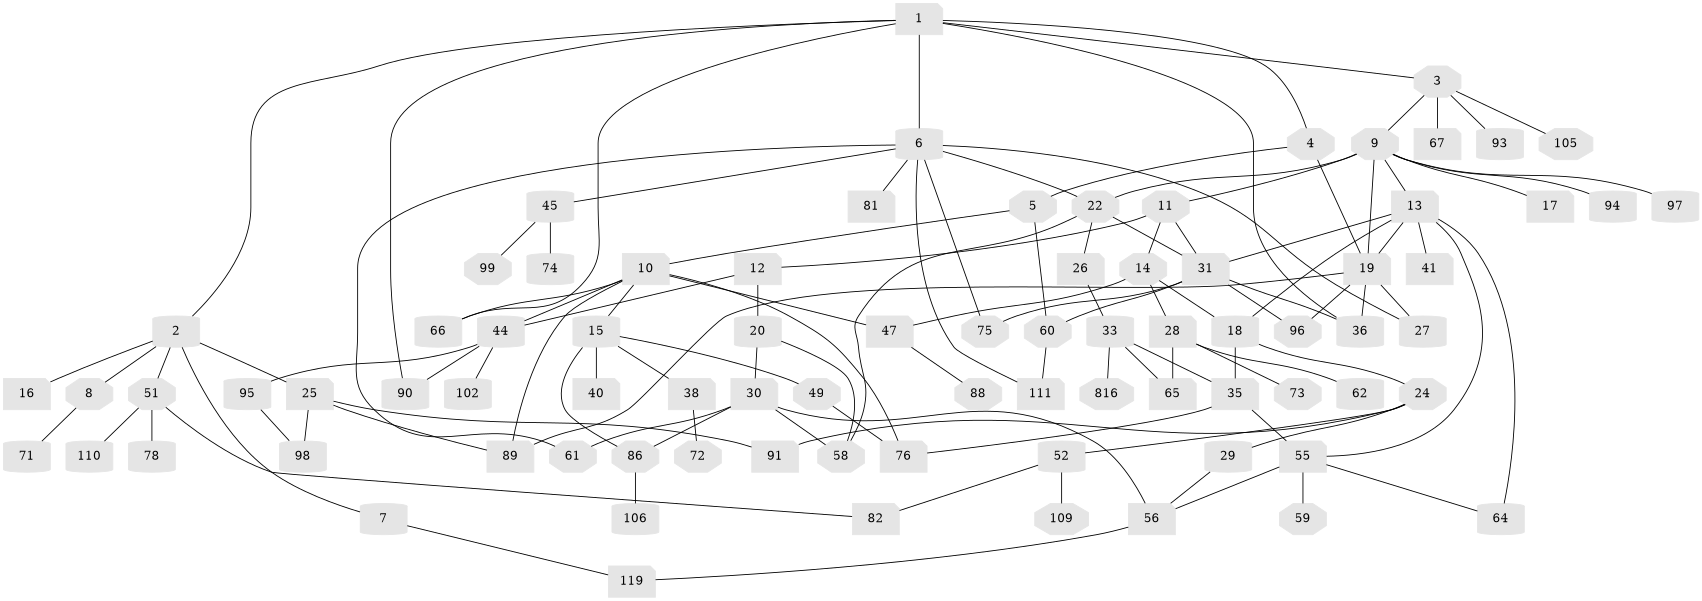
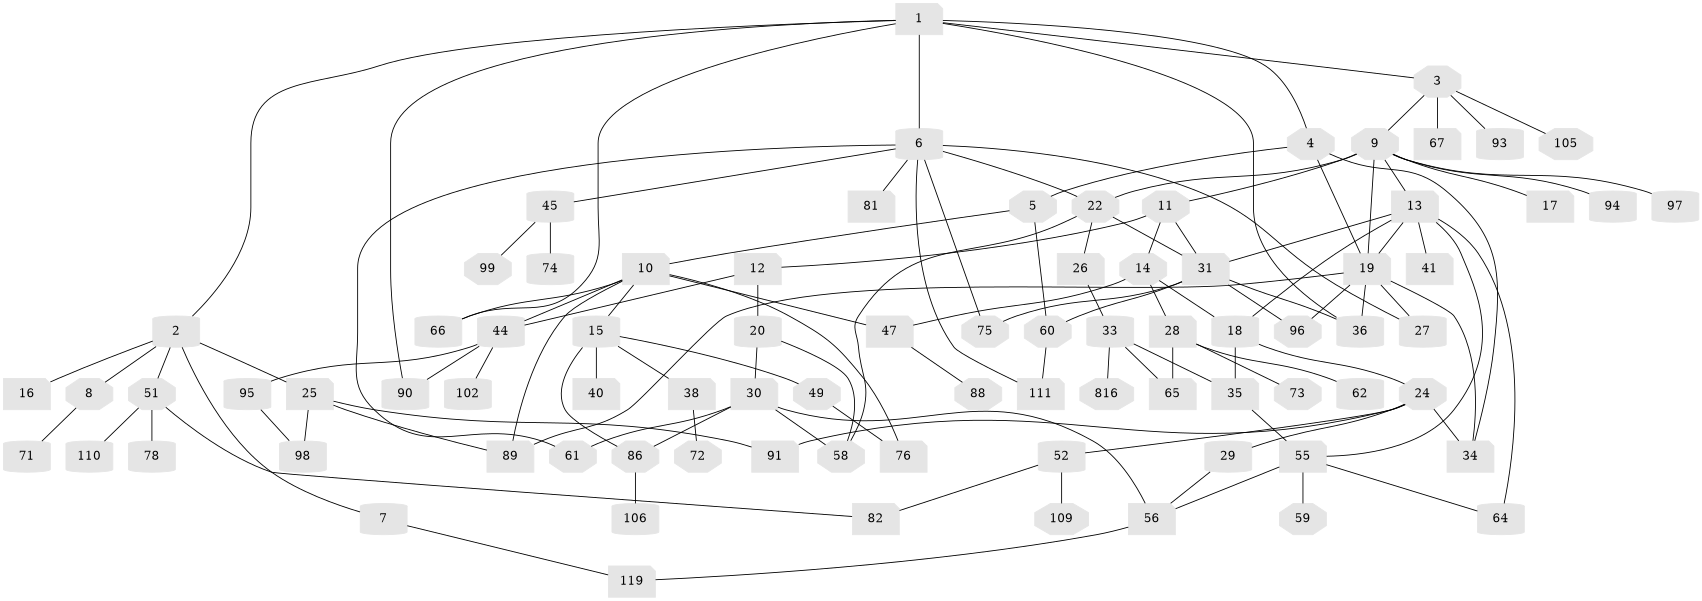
  graph {
    node [color=gray90 shape=note style=filled]
    1 [super="+43"]
    2 [shape=cylinder]
    3 [shape=octagon super="+42"]
    4 [shape=octagon super="+21"]
    6 [shape=cylinder super="+39"]
    36 [shape=cylinder]
    66 [shape=cylinder]
    90 [shape=cylinder]
    7 [shape=cylinder super="+92"]
    8 [shape=octagon super="+54"]
    16
    25
    51 [shape=octagon super="+70"]
    9 [shape=octagon super="+120"]
    67
    93 [shape=cylinder]
    105 [shape=octagon]
    5 [shape=octagon]
    19 [super="+23"]
+   34 [super="+68"]
    22 [shape=octagon super="+32"]
    27 [shape=cylinder]
    45 [shape=cylinder super="+63"]
    61 [shape=octagon]
    75 [shape=octagon]
    81
    111
    119
    71 [shape=cylinder]
    89 [super="+103"]
    91 [super="+121"]
    98 [shape=cylinder super="+108"]
    78 [shape=cylinder]
    82 [super="+85"]
    110 [shape=cylinder]
    11 [shape=octagon super="+117"]
    13 [super="+83"]
    17
    94 [shape=cylinder]
    97 [shape=cylinder super="+100"]
    10 [super="+115"]
    60 [shape=octagon super="+87"]
    96 [shape=octagon]
    15 [shape=cylinder super="+57"]
    44 [shape=cylinder super="+77"]
    47 [super="+80"]
    76
    31 [super="+69"]
    58 [shape=octagon]
    26
    74 [shape=cylinder super="+79"]
    99 [shape=octagon]
    12
    14 [shape=octagon super="+114"]
    18 [shape=cylinder]
    41
    55 [super="+107"]
    64 [shape=cylinder]
    38 [super="+50"]
    40 [super="+112"]
    49 [shape=octagon]
    86 [shape=octagon]
    95 [shape=cylinder]
    102 [shape=cylinder]
    88 [shape=octagon super="+101"]
    20 [shape=cylinder super="+104"]
    28 [super="+53"]
    30 [super="+118"]
    24 [shape=octagon]
    35 [super="+46"]
    56 [super="+113"]
    59 [shape=octagon]
    62 [shape=cylinder super="+84"]
    65
    73 [shape=octagon]
    72 [shape=octagon]
    106 [shape=cylinder]
    29 [shape=cylinder super="+37"]
    52 [shape=cylinder]
    33 [shape=cylinder super="+48"]
    109 [shape=octagon]
    n82 [label=816 shape=octagon]
    1 -- 2
    1 -- 3
    1 -- 4
    1 -- 6
    1 -- 36
    1 -- 66
    1 -- 90
    2 -- 7
    2 -- 8
    2 -- 16
    2 -- 25
    2 -- 51
    3 -- 9
    3 -- 67
    3 -- 93
    3 -- 105
    4 -- 5
    4 -- 19
+   4 -- 34
    6 -- 22
    6 -- 27
    6 -- 45
    6 -- 61
    6 -- 75
    6 -- 81
    6 -- 111
    7 -- 119
    8 -- 71
    25 -- 89
    25 -- 91
    25 -- 98
    51 -- 78
    51 -- 82
    51 -- 110
    9 -- 19
    9 -- 22
    9 -- 11
    9 -- 13
    9 -- 17
    9 -- 94
    9 -- 97
    5 -- 10
    5 -- 60
    19 -- 36
+   19 -- 34
    19 -- 27
    19 -- 89
    19 -- 96
    22 -- 31
    22 -- 58
    22 -- 26
    45 -- 74
    45 -- 99
    11 -- 31
    11 -- 12
    11 -- 14
    13 -- 19
    13 -- 31
    13 -- 18
    13 -- 41
    13 -- 55
    13 -- 64
    10 -- 66
    10 -- 89
    10 -- 15
    10 -- 44
    10 -- 47
    10 -- 76
    60 -- 111
    15 -- 38
    15 -- 40
    15 -- 49
    15 -- 86
    44 -- 90
    44 -- 95
    44 -- 102
    47 -- 88 [weight=2]
    31 -- 36
    31 -- 75
    31 -- 60
    31 -- 96
    26 -- 33
    12 -- 44
    12 -- 20
    14 -- 47
    14 -- 18
    14 -- 28
    18 -- 24
    18 -- 35
    55 -- 64
    55 -- 56
    55 -- 59
    38 -- 72
    49 -- 76
    86 -- 106
    95 -- 98
    20 -- 58
    20 -- 30
    28 -- 62
    28 -- 65
    28 -- 73
    30 -- 61
    30 -- 58
    30 -- 86
    30 -- 56
+   24 -- 34
    24 -- 91
    24 -- 29
    24 -- 52
-   35 -- 76
    35 -- 55
    56 -- 119
    29 -- 56
    52 -- 82
    52 -- 109
    33 -- 35
    33 -- 65
    33 -- n82
  }
